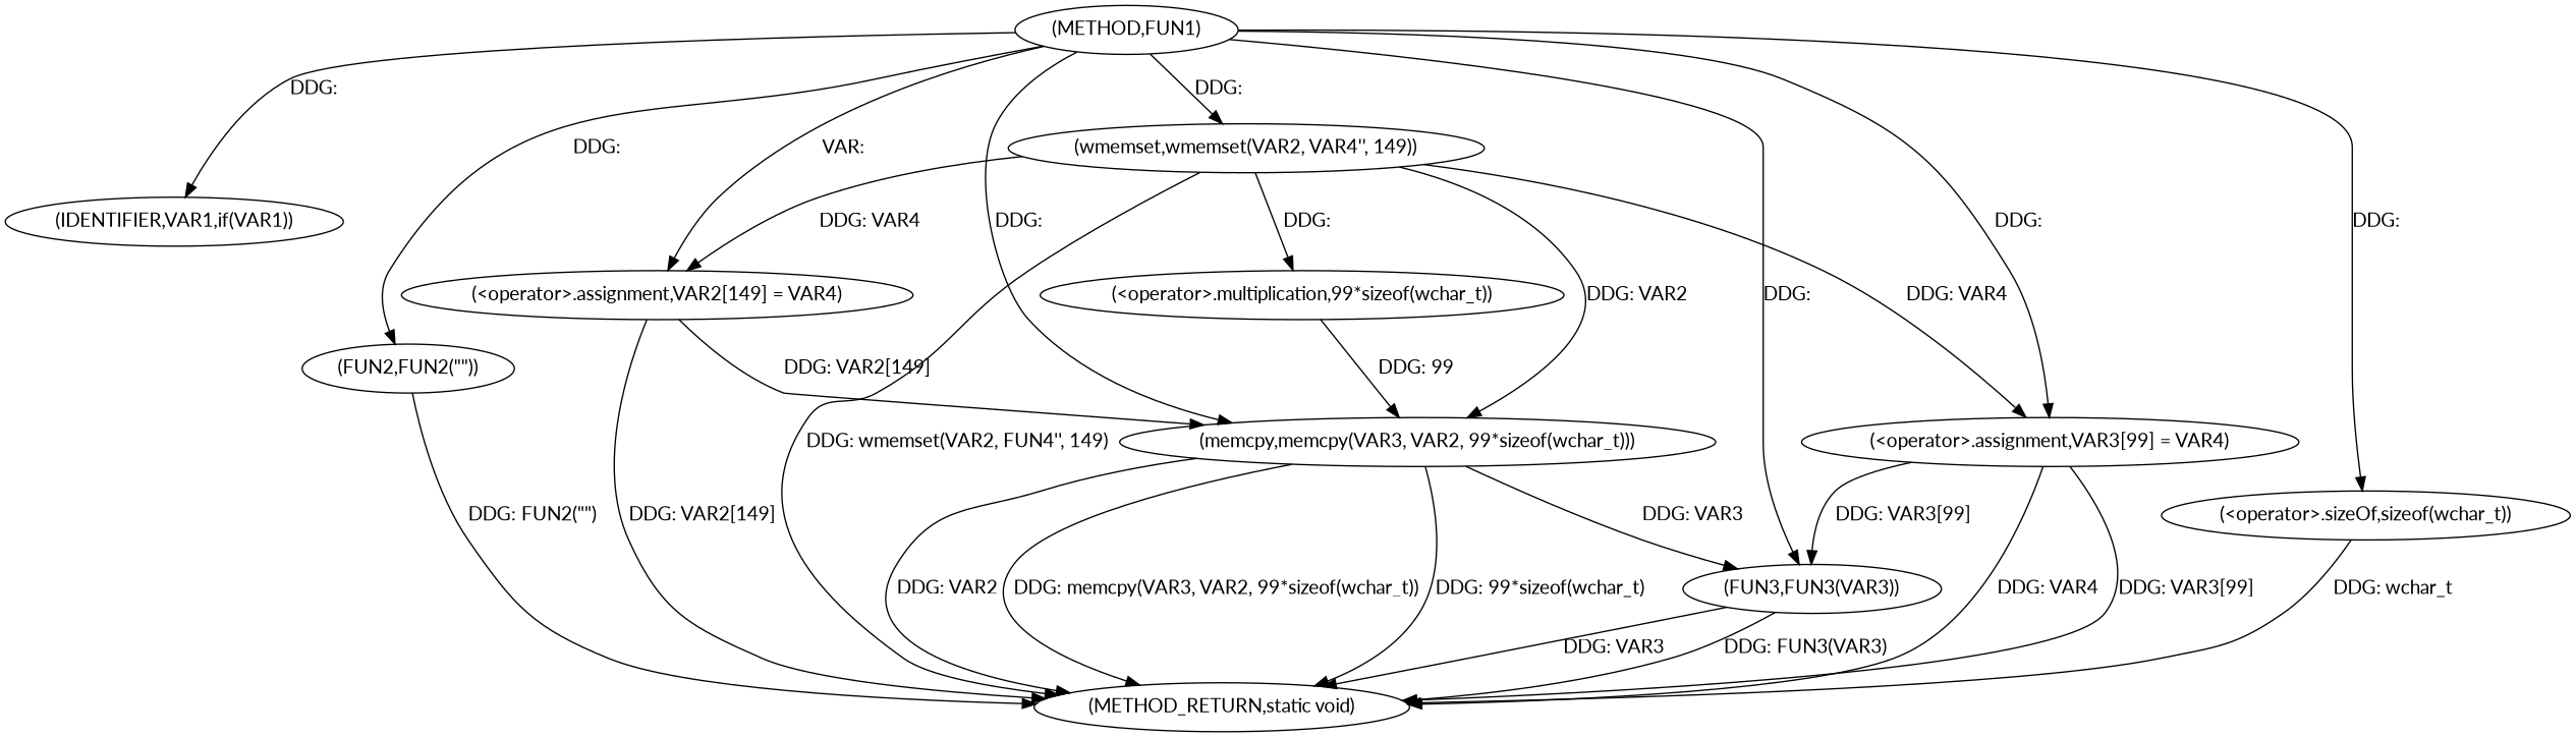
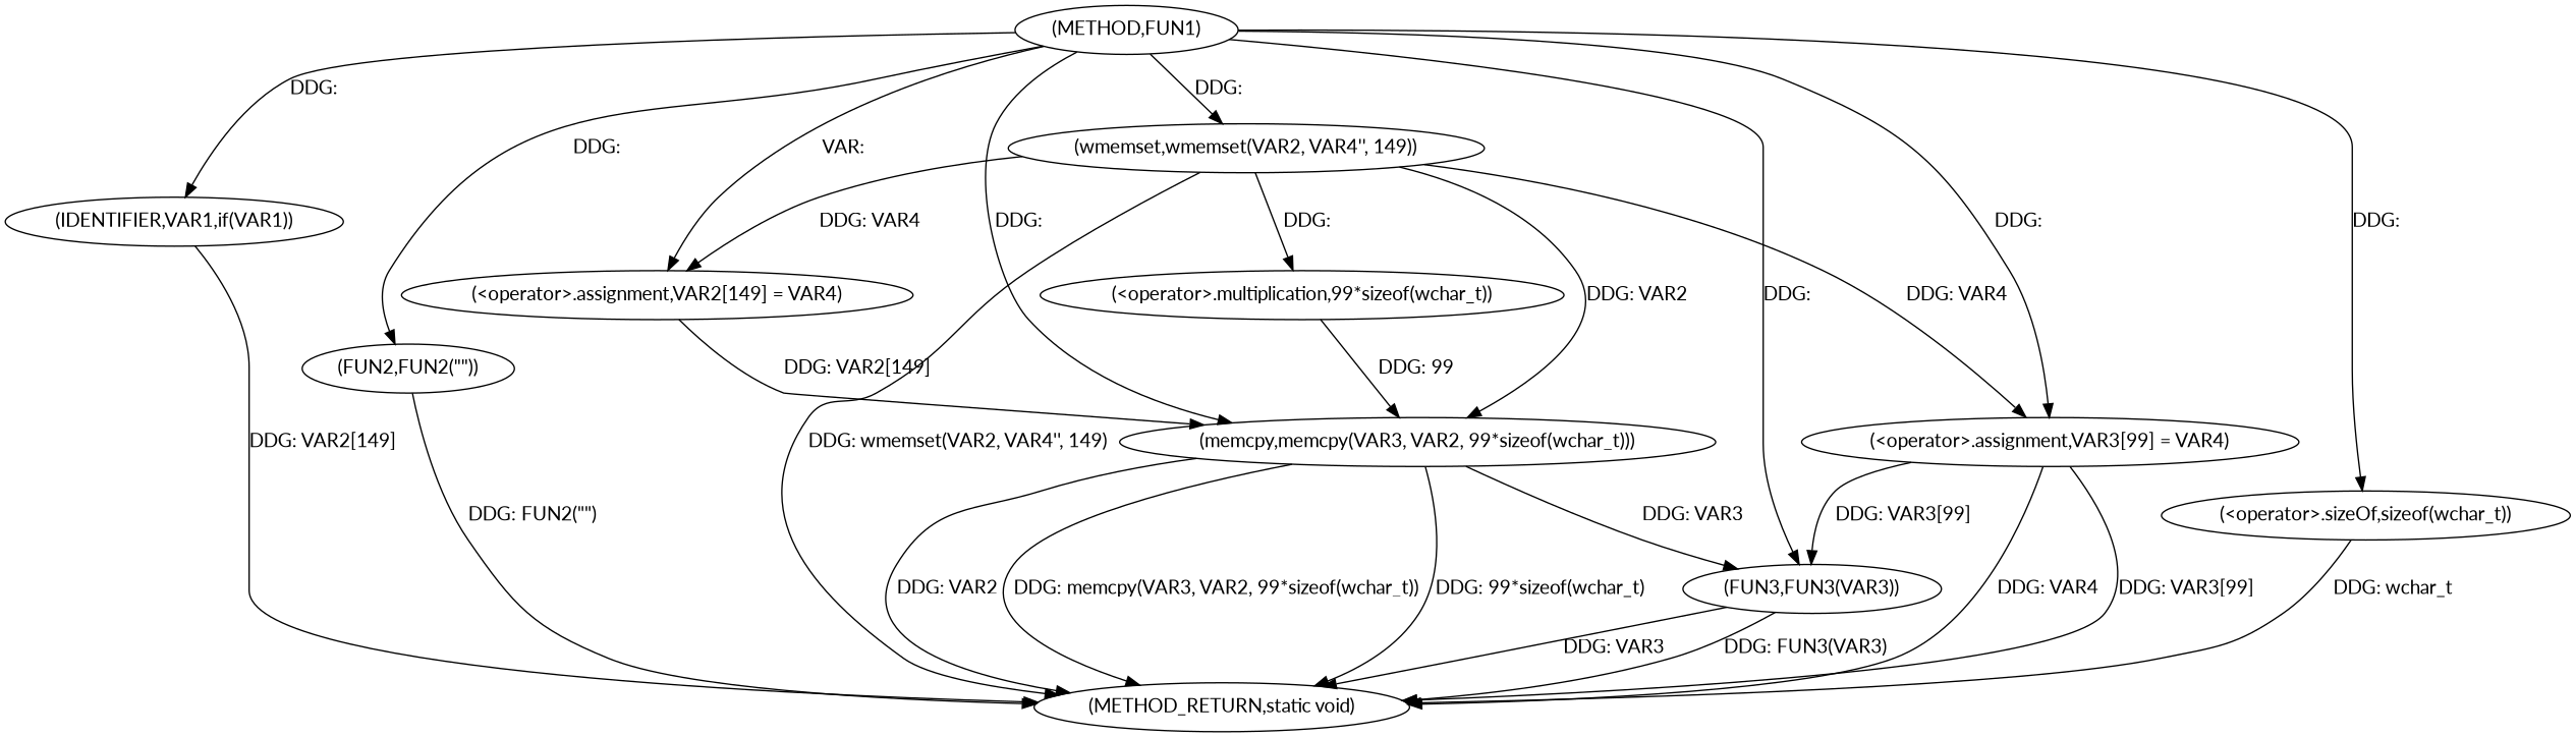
  digraph {
    fontname=Lato
    node [fontname=Lato]
    edge [fontname=Lato]
    n1 [label="(METHOD,FUN1)"]
    n2 [label="(IDENTIFIER,VAR1,if(VAR1))"]
    n3 [label="(FUN2,FUN2(\"\"))"]
    n4 [label="(wmemset,wmemset(VAR2, VAR4'', 149))"]
    n5 [label="(<operator>.assignment,VAR2[149] = VAR4)"]
    n6 [label="(memcpy,memcpy(VAR3, VAR2, 99*sizeof(wchar_t)))"]
    n7 [label="(<operator>.sizeOf,sizeof(wchar_t))"]
    n8 [label="(<operator>.assignment,VAR3[99] = VAR4)"]
    n9 [label="(FUN3,FUN3(VAR3))"]
    n10 [label="(METHOD_RETURN,static void)"]
    n11 [label="(<operator>.multiplication,99*sizeof(wchar_t))"]
    n1 -> n2 [label="DDG: "]
    n1 -> n3 [label="DDG: "]
    n1 -> n4 [label="DDG: "]
    n1 -> n5 [label="VAR: "]
    n1 -> n6 [label="DDG: "]
    n1 -> n7 [label="DDG: "]
    n1 -> n8 [label="DDG: "]
    n1 -> n9 [label="DDG: "]
    n3 -> n10 [label="DDG: FUN2(\"\")"]
    n4 -> n5 [label="DDG: VAR4"]
    n4 -> n6 [label="DDG: VAR2"]
    n4 -> n8 [label="DDG: VAR4"]
-   n4 -> n10 [label="DDG: wmemset(VAR2, FUN4'', 149)"]
+   n4 -> n10 [label="DDG: wmemset(VAR2, VAR4'', 149)"]
    n4 -> n11 [label="DDG: "]
    n5 -> n6 [label="DDG: VAR2[149]"]
-   n5 -> n10 [label="DDG: VAR2[149]"]
+   n2 -> n10 [label="DDG: VAR2[149]"]
    n6 -> n9 [label="DDG: VAR3"]
    n6 -> n10 [label="DDG: memcpy(VAR3, VAR2, 99*sizeof(wchar_t))"]
    n6 -> n10 [label="DDG: 99*sizeof(wchar_t)"]
    n6 -> n10 [label="DDG: VAR2"]
    n7 -> n10 [label="DDG: wchar_t"]
    n8 -> n9 [label="DDG: VAR3[99]"]
    n8 -> n10 [label="DDG: VAR4"]
    n8 -> n10 [label="DDG: VAR3[99]"]
    n9 -> n10 [label="DDG: VAR3"]
    n9 -> n10 [label="DDG: FUN3(VAR3)"]
    n11 -> n6 [label="DDG: 99"]
  }
